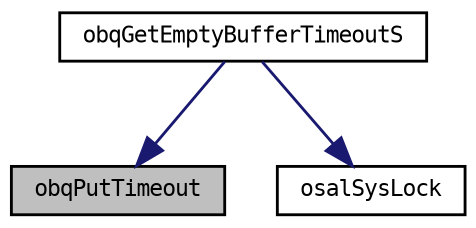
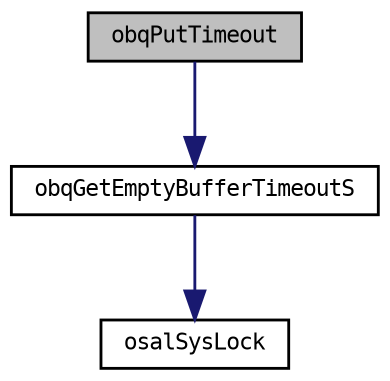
  digraph {
    fontname="DejaVu Sans Mono"
    rankdir=TB
    node [color=black fontname="DejaVu Sans Mono" fontsize=8 shape=record]
    edge [color=midnightblue fontname="DejaVu Sans Mono" fontsize=8 labelfontname=Helvetica labelfontsize=8 style=solid]
    n1 [fillcolor=grey75 fontcolor=black height=0.2 label=obqPutTimeout style=filled width=0.4]
    n2 [height=0.2 label=obqGetEmptyBufferTimeoutS width=0.4]
    n3 [height=0.2 label=osalSysLock width=0.4]
-   n2 -> n1
+   n1 -> n2
    n2 -> n3
  }
